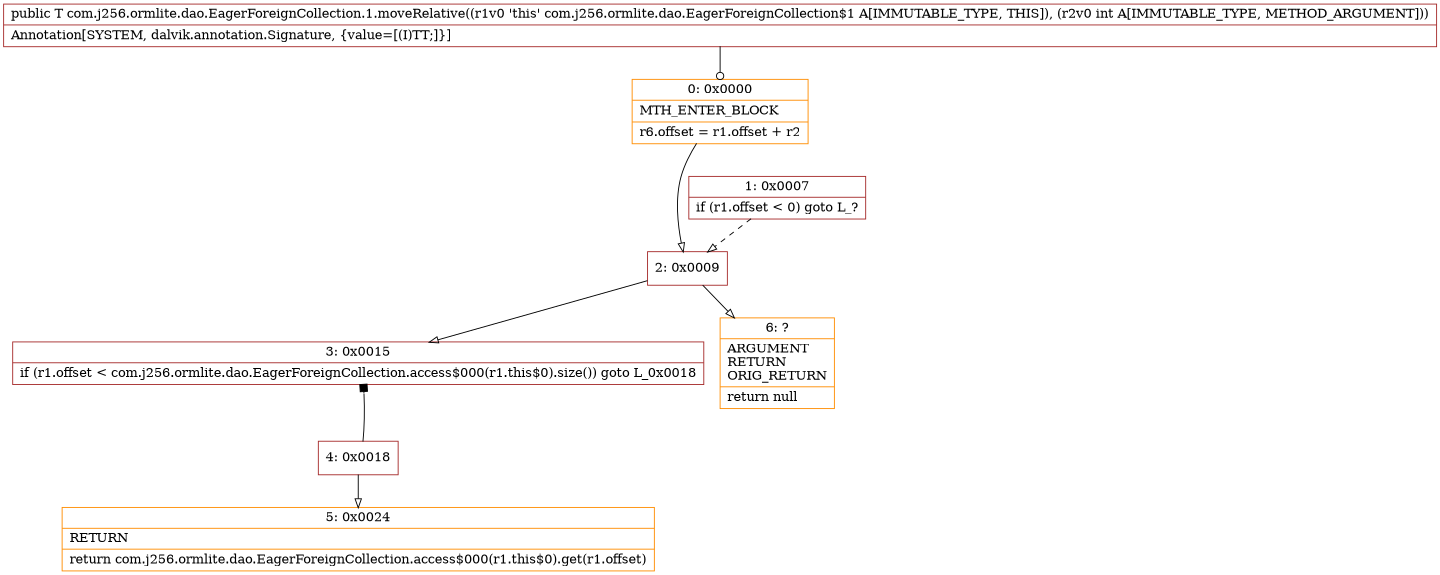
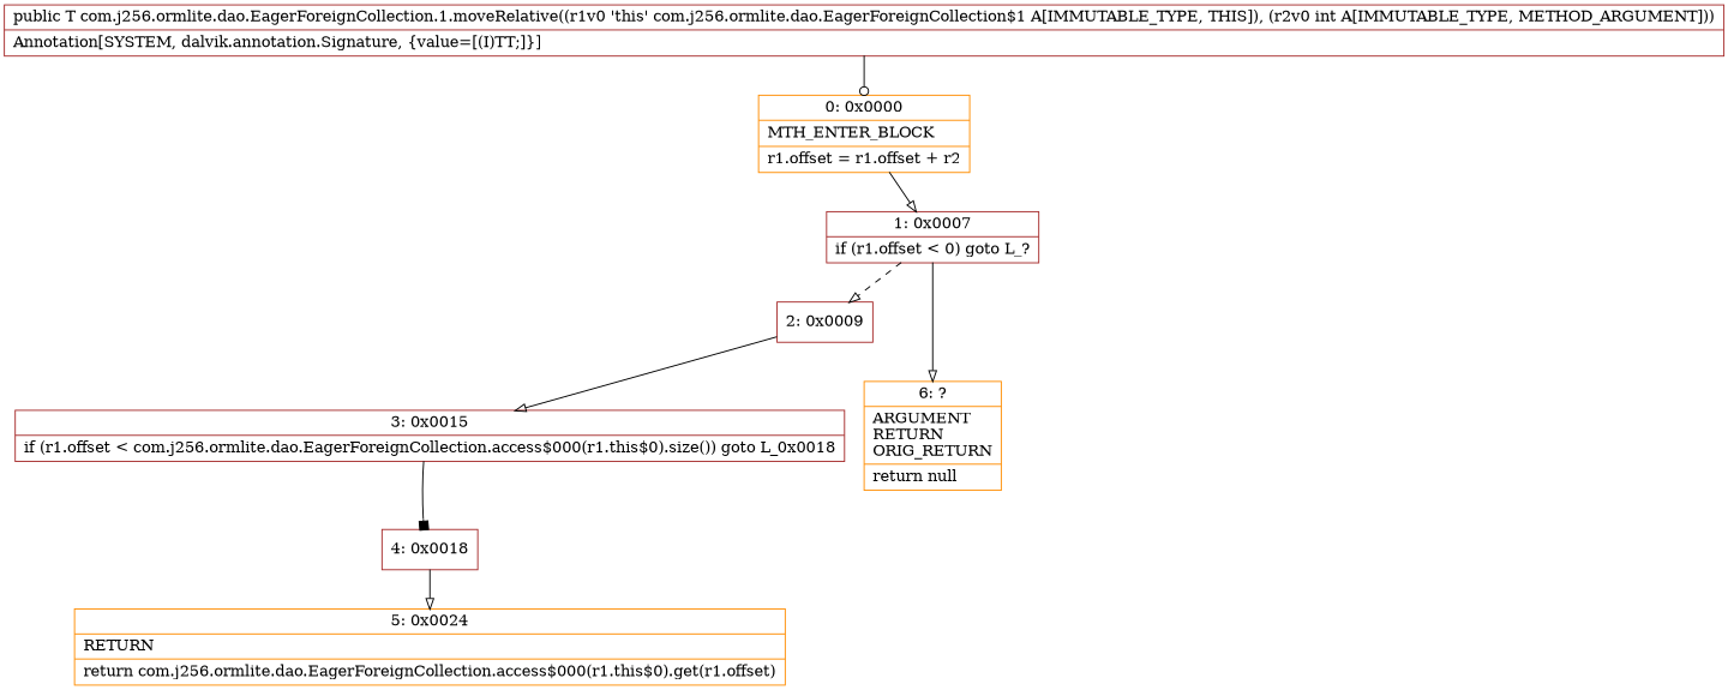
  digraph {
    node [color=brown shape=record]
    edge [arrowhead=onormal]
-   n1 [color=darkorange label="{0\:\ 0x0000|MTH_ENTER_BLOCK\l|r6.offset = r1.offset + r2\l}"]
+   n1 [color=darkorange label="{0\:\ 0x0000|MTH_ENTER_BLOCK\l|r1.offset = r1.offset + r2\l}"]
    n2 [label="{1\:\ 0x0007|if (r1.offset \< 0) goto L_?\l}"]
    n3 [label="{2\:\ 0x0009}"]
    n4 [color=darkorange label="{6\:\ ?|ARGUMENT\lRETURN\lORIG_RETURN\l|return null\l}"]
    n5 [label="{3\:\ 0x0015|if (r1.offset \< com.j256.ormlite.dao.EagerForeignCollection.access$000(r1.this$0).size()) goto L_0x0018\l}"]
    n6 [label="{4\:\ 0x0018}"]
    n7 [color=darkorange label="{5\:\ 0x0024|RETURN\l|return com.j256.ormlite.dao.EagerForeignCollection.access$000(r1.this$0).get(r1.offset)\l}"]
    n8 [label="{public T com.j256.ormlite.dao.EagerForeignCollection.1.moveRelative((r1v0 'this' com.j256.ormlite.dao.EagerForeignCollection$1 A[IMMUTABLE_TYPE, THIS]), (r2v0 int A[IMMUTABLE_TYPE, METHOD_ARGUMENT]))  | Annotation[SYSTEM, dalvik.annotation.Signature, \{value=[(I)TT;]\}]\l}"]
-   n1 -> n3
+   n1 -> n2
    n2 -> n3 [style=dashed]
-   n3 -> n4
+   n2 -> n4
    n3 -> n5
-   n6 -> n5 [arrowhead=box]
+   n5 -> n6 [arrowhead=box]
    n6 -> n7
    n8 -> n1 [arrowhead=odot]
  }
